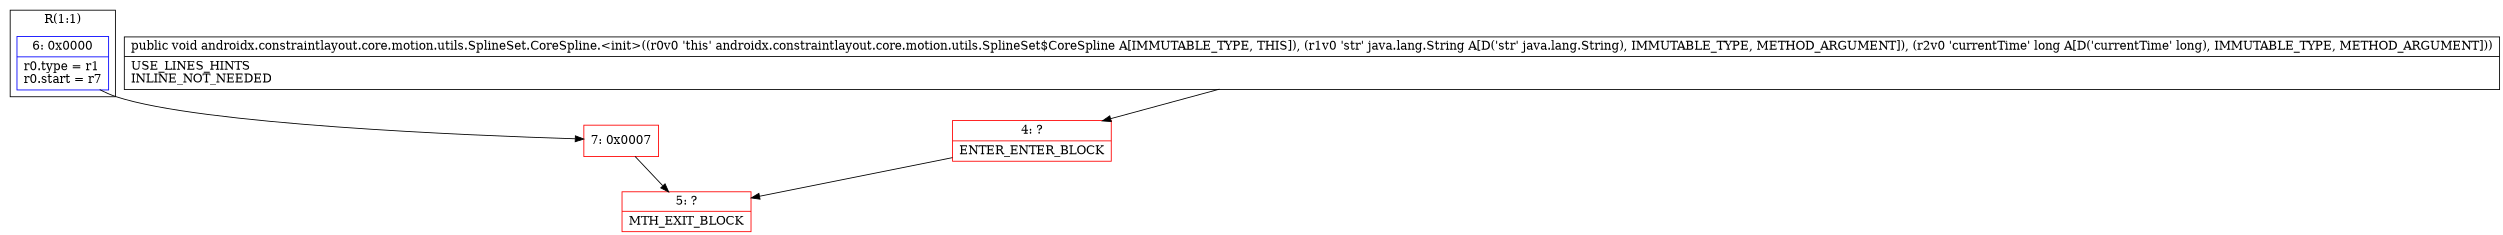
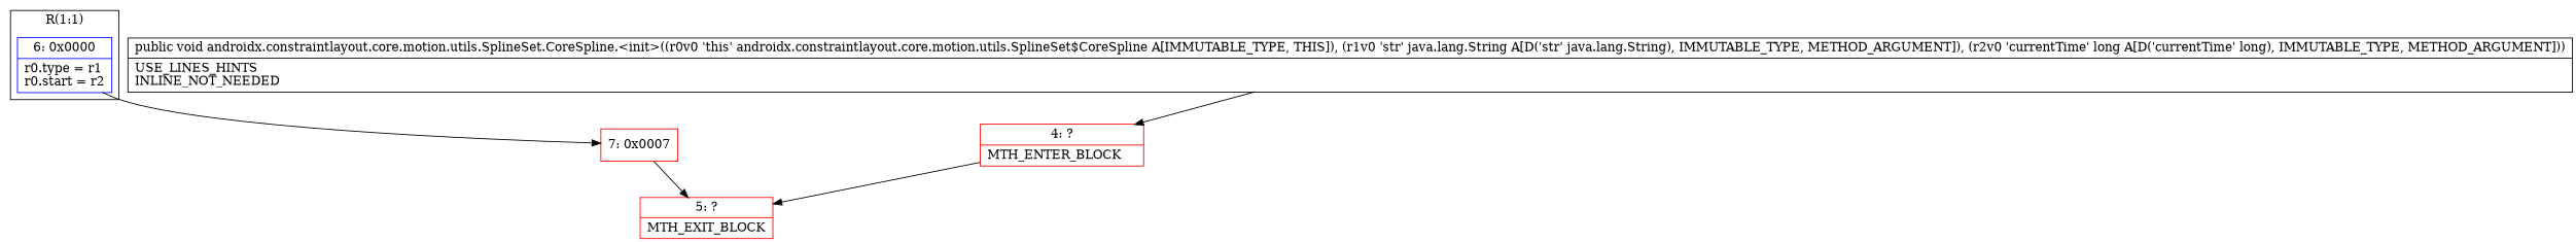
  digraph {
    node [color=red shape=record]
-   n1 [color=blue label="{6\:\ 0x0000|r0.type = r1\lr0.start = r7\l}"]
+   n1 [color=blue label="{6\:\ 0x0000|r0.type = r1\lr0.start = r2\l}"]
    n2 [label="{7\:\ 0x0007}"]
    n3 [label="{5\:\ ?|MTH_EXIT_BLOCK\l}"]
-   n4 [label="{4\:\ ?|ENTER_ENTER_BLOCK\l}"]
+   n4 [label="{4\:\ ?|MTH_ENTER_BLOCK\l}"]
    n5 [label="{public void androidx.constraintlayout.core.motion.utils.SplineSet.CoreSpline.\<init\>((r0v0 'this' androidx.constraintlayout.core.motion.utils.SplineSet$CoreSpline A[IMMUTABLE_TYPE, THIS]), (r1v0 'str' java.lang.String A[D('str' java.lang.String), IMMUTABLE_TYPE, METHOD_ARGUMENT]), (r2v0 'currentTime' long A[D('currentTime' long), IMMUTABLE_TYPE, METHOD_ARGUMENT]))  | USE_LINES_HINTS\lINLINE_NOT_NEEDED\l}" color=""]
    subgraph cluster_1 {
      label="R(1:1)"
      n1
    }
    n1 -> n2
    n2 -> n3
    n4 -> n3
    n5 -> n4
  }
